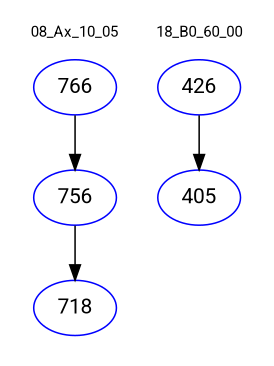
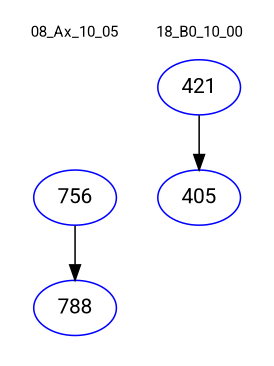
  digraph {
    fontname=Roboto
    node [color=blue fontname=Roboto]
    edge [color=black fontname=Roboto]
-   n1 [label=766]
    n2 [label=756]
-   n3 [label=718]
-   n4 [label=426]
+   n3 [label=788]
+   n4 [label=421]
    n5 [label=405]
    subgraph cluster_1 {
      color=white
      fontsize=10
      label="08_Ax_10_05"
-     n1
      n2
      n3
    }
    subgraph cluster_2 {
      color=white
      fontsize=10
-     label="18_B0_60_00"
+     label="18_B0_10_00"
      n4
      n5
    }
-   n1 -> n2
    n2 -> n3
    n4 -> n5
  }
